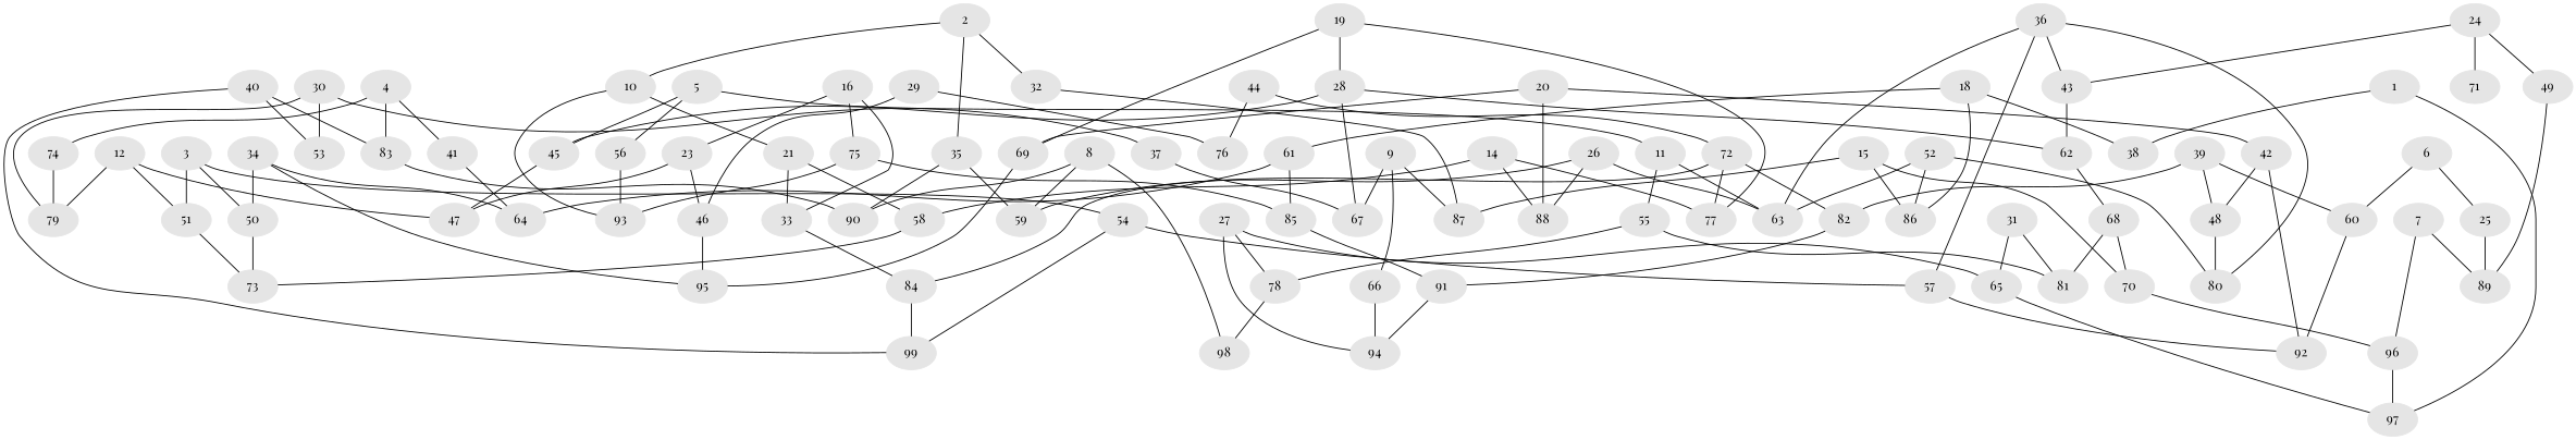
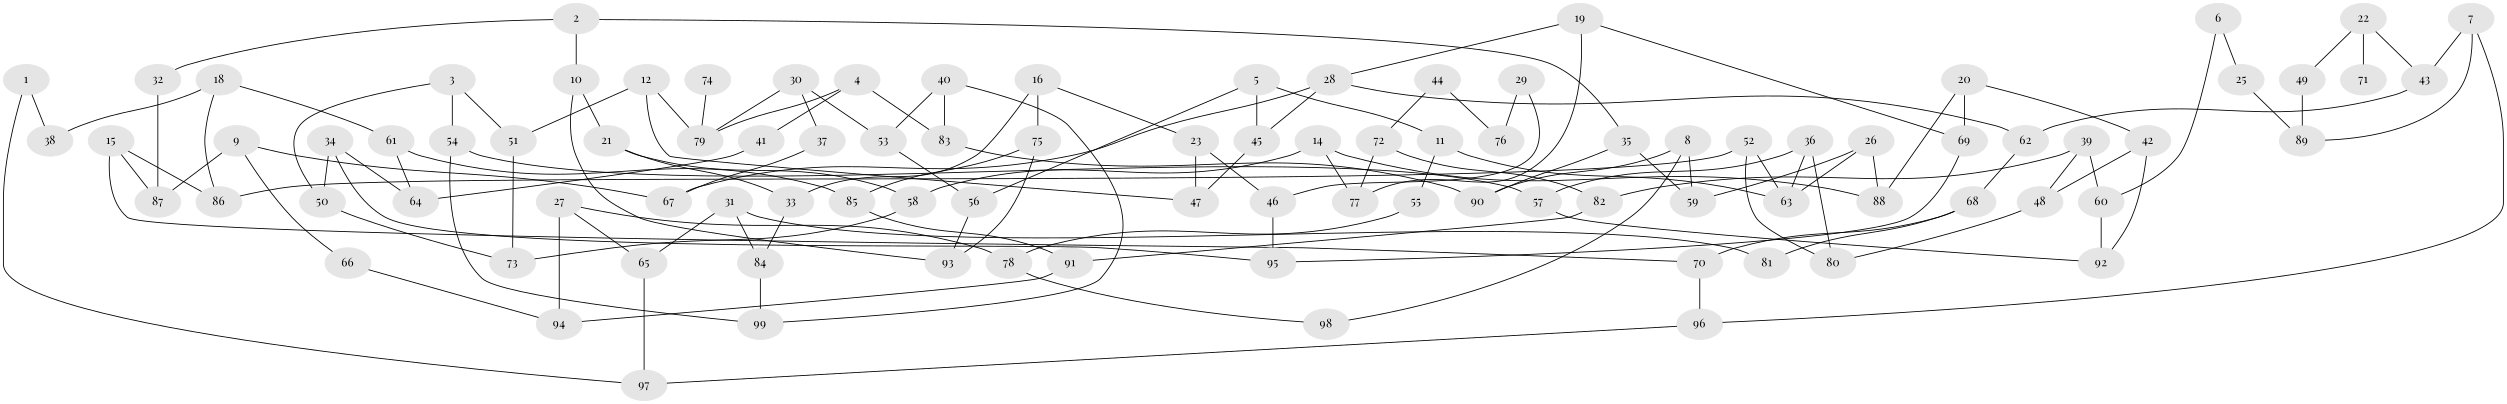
  graph {
    fontname="Playfair Display"
    node [color=gray90 fontname="Playfair Display" style=filled]
    edge [fontname="Playfair Display"]
    1
    38
    97
    2
    10
    32
    35
    21
    93
    87
    59
    90
    3
    50
    51
    54
    73
    57
    99
    4
    41
    74
    83
    64
    79
    5
    11
    45
    56
    55
    63
    47
    6
    25
    60
    89
    92
    7
    43
    96
    62
    8
    98
    9
    66
    67
    94
    58
    33
    78
    81
    12
    14
    77
    88
    15
    70
    86
    16
    23
    75
    46
    84
    85
    44
    76
    72
    18
    61
    19
    28
    69
    95
    20
    42
    48
-   24
+   24 [label=22]
    71
    49
    26
    27
    65
    68
    29
    30
    37
    53
    31
    34
    36
    80
    39
    82
    91
    40
    52
    1 -- 38
    1 -- 97
    2 -- 10
    2 -- 32
    2 -- 35
    10 -- 21
    10 -- 93
    32 -- 87
    35 -- 59
    35 -- 90
    21 -- 58
    21 -- 33
    3 -- 50
    3 -- 51
    3 -- 54
    50 -- 73
    51 -- 73
    54 -- 57
    54 -- 99
    57 -- 92
    4 -- 41
-   4 -- 74
+   4 -- 79
    4 -- 83
    41 -- 64
    74 -- 79
    83 -- 90
    5 -- 11
    5 -- 45
    5 -- 56
    11 -- 55
    11 -- 63
    45 -- 47
    56 -- 93
    55 -- 78
-   55 -- 81
    6 -- 25
    6 -- 60
    25 -- 89
    60 -- 92
    7 -- 89
-   36 -- 43
+   7 -- 43
    7 -- 96
    43 -- 62
    96 -- 97
    62 -- 68
    8 -- 59
    8 -- 90
    8 -- 98
    9 -- 87
    9 -- 66
    9 -- 67
    66 -- 94
    58 -- 73
    33 -- 84
    78 -- 98
    12 -- 51
    12 -- 79
    12 -- 47
    14 -- 58
    14 -- 77
    14 -- 88
    15 -- 87
    15 -- 70
    15 -- 86
    70 -- 96
    16 -- 33
    16 -- 23
    16 -- 75
    23 -- 47
    23 -- 46
    75 -- 93
    75 -- 85
    46 -- 95
    84 -- 99
    85 -- 91
    44 -- 76
    44 -- 72
    72 -- 77
    72 -- 82
    18 -- 38
    18 -- 86
    18 -- 61
    61 -- 64
    61 -- 85
    19 -- 77
    19 -- 28
    19 -- 69
    28 -- 45
    28 -- 62
    28 -- 67
    69 -- 95
    20 -- 88
    20 -- 69
    20 -- 42
    42 -- 92
    42 -- 48
    48 -- 80
    24 -- 43
    24 -- 71
    24 -- 49
    49 -- 89
    26 -- 59
    26 -- 63
    26 -- 88
    27 -- 94
    27 -- 78
    27 -- 65
    65 -- 97
    68 -- 81
    68 -- 70
    29 -- 46
    29 -- 76
    30 -- 79
    30 -- 37
    30 -- 53
    37 -- 67
+   53 -- 56
    31 -- 81
-   72 -- 84
+   31 -- 84
    31 -- 65
    34 -- 50
    34 -- 64
    34 -- 95
    36 -- 57
    36 -- 63
    36 -- 80
    39 -- 60
    39 -- 48
    39 -- 82
    82 -- 91
    91 -- 94
    40 -- 99
    40 -- 83
    40 -- 53
    52 -- 63
    52 -- 86
    52 -- 80
  }
